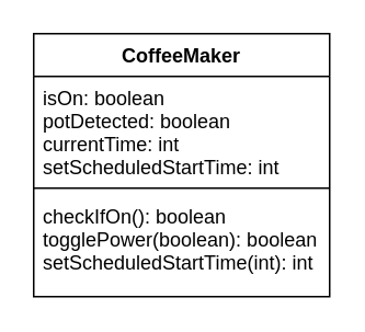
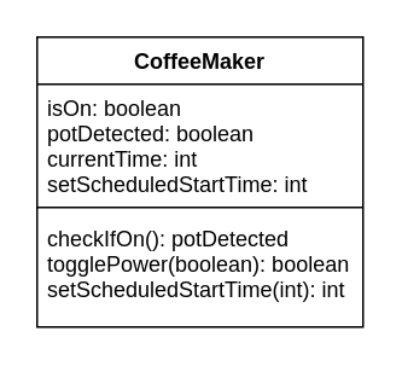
  <mxCell id="0" />
  <mxCell id="1" parent="0" />
  <mxCell id="2" value="CoffeeMaker" style="swimlane;fontStyle=1;align=center;verticalAlign=top;childLayout=stackLayout;horizontal=1;startSize=26;horizontalStack=0;resizeParent=1;resizeParentMax=0;resizeLast=0;collapsible=1;marginBottom=0;" vertex="1" parent="1"><mxGeometry x="20" y="20" width="180" height="160" as="geometry" /></mxCell>
  <mxCell id="3" value="isOn: boolean&#10;potDetected: boolean&#10;currentTime: int&#10;setScheduledStartTime: int" style="text;strokeColor=none;fillColor=none;align=left;verticalAlign=top;spacingLeft=4;spacingRight=4;overflow=hidden;rotatable=0;points=[[0,0.5],[1,0.5]];portConstraint=eastwest;" vertex="1" parent="2"><mxGeometry y="26" width="180" height="64" as="geometry" /></mxCell>
  <mxCell id="4" value="" style="line;strokeWidth=1;fillColor=none;align=left;verticalAlign=middle;spacingTop=-1;spacingLeft=3;spacingRight=3;rotatable=0;labelPosition=right;points=[];portConstraint=eastwest;" vertex="1" parent="2"><mxGeometry y="90" width="180" height="8" as="geometry" /></mxCell>
- <mxCell id="5" value="checkIfOn(): boolean&#10;togglePower(boolean): boolean&#10;setScheduledStartTime(int): int&#10;" style="text;strokeColor=none;fillColor=none;align=left;verticalAlign=top;spacingLeft=4;spacingRight=4;overflow=hidden;rotatable=0;points=[[0,0.5],[1,0.5]];portConstraint=eastwest;" vertex="1" parent="2"><mxGeometry y="98" width="180" height="62" as="geometry" /></mxCell>
+ <mxCell id="5" value="checkIfOn(): potDetected&#10;togglePower(boolean): boolean&#10;setScheduledStartTime(int): int&#10;" style="text;strokeColor=none;fillColor=none;align=left;verticalAlign=top;spacingLeft=4;spacingRight=4;overflow=hidden;rotatable=0;points=[[0,0.5],[1,0.5]];portConstraint=eastwest;" vertex="1" parent="2"><mxGeometry y="98" width="180" height="62" as="geometry" /></mxCell>
